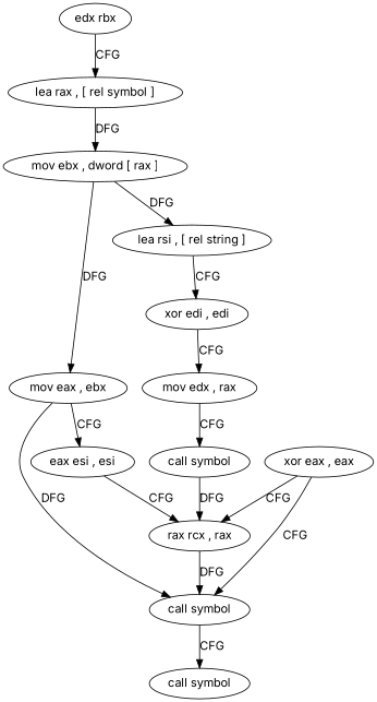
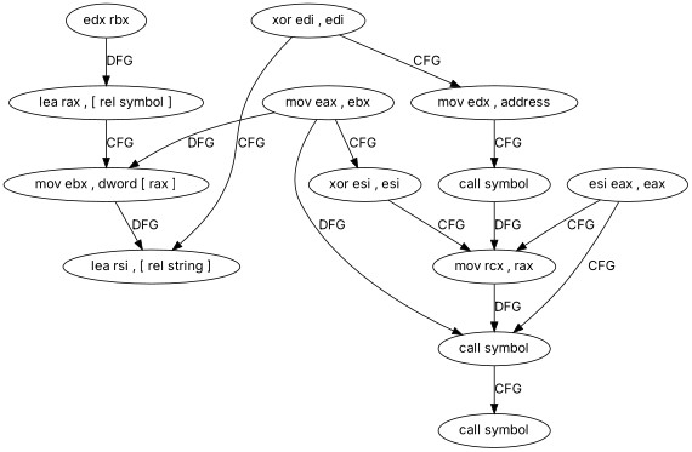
  digraph {
    fontname=Inter
    node [fontname=Inter]
    edge [fontname=Inter]
    n1 [label="edx rbx"]
    n2 [label="lea rax , [ rel symbol ]"]
    n3 [label="mov ebx , dword [ rax ]"]
    n4 [label="lea rsi , [ rel string ]"]
    n5 [label="mov eax , ebx"]
    n6 [label="xor edi , edi"]
-   n7 [label="eax esi , esi"]
+   n7 [label="xor esi , esi"]
    n8 [label="call symbol"]
-   n9 [label="mov edx , rax"]
+   n9 [label="mov edx , address"]
    n10 [label="call symbol"]
-   n11 [label="rax rcx , rax"]
+   n11 [label="mov rcx , rax"]
    n12 [label="call symbol"]
-   n13 [label="xor eax , eax"]
-   n1 -> n2 [label=CFG]
-   n2 -> n3 [label=DFG]
+   n13 [label="esi eax , eax"]
+   n1 -> n2 [label=DFG]
+   n2 -> n3 [label=CFG]
    n3 -> n4 [label=DFG]
-   n3 -> n5 [label=DFG]
-   n4 -> n6 [label=CFG]
+   n5 -> n3 [label=DFG]
+   n6 -> n4 [label=CFG]
    n5 -> n7 [label=CFG]
    n5 -> n8 [label=DFG]
    n6 -> n9 [label=CFG]
    n7 -> n11 [label=CFG]
    n8 -> n12 [label=CFG]
    n9 -> n10 [label=CFG]
    n10 -> n11 [label=DFG]
    n11 -> n8 [label=DFG]
    n13 -> n8 [label=CFG]
    n13 -> n11 [label=CFG]
  }
